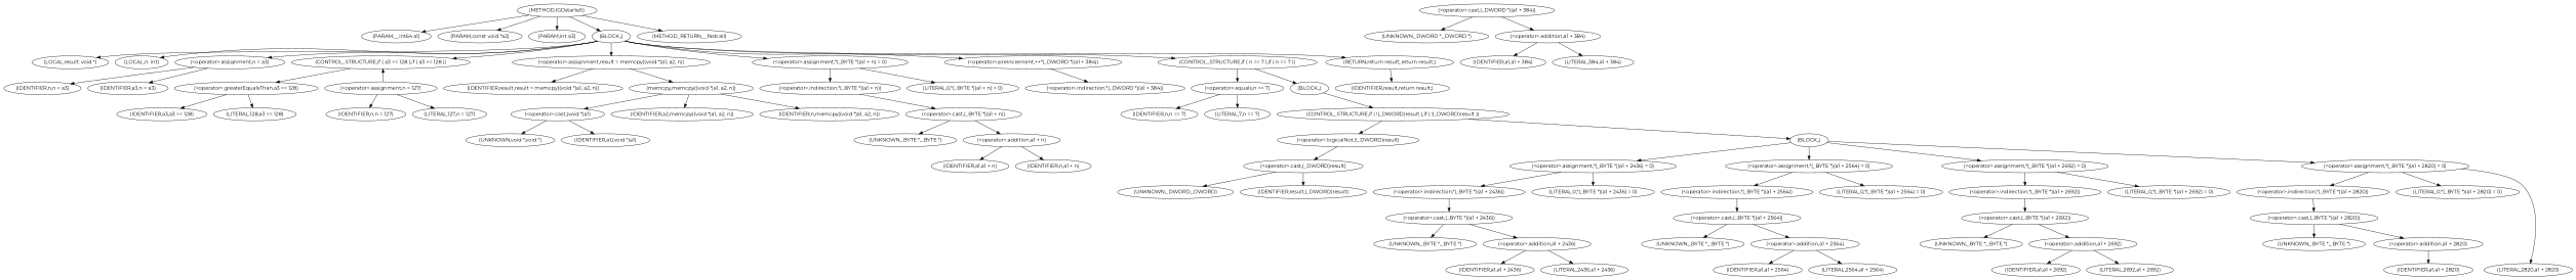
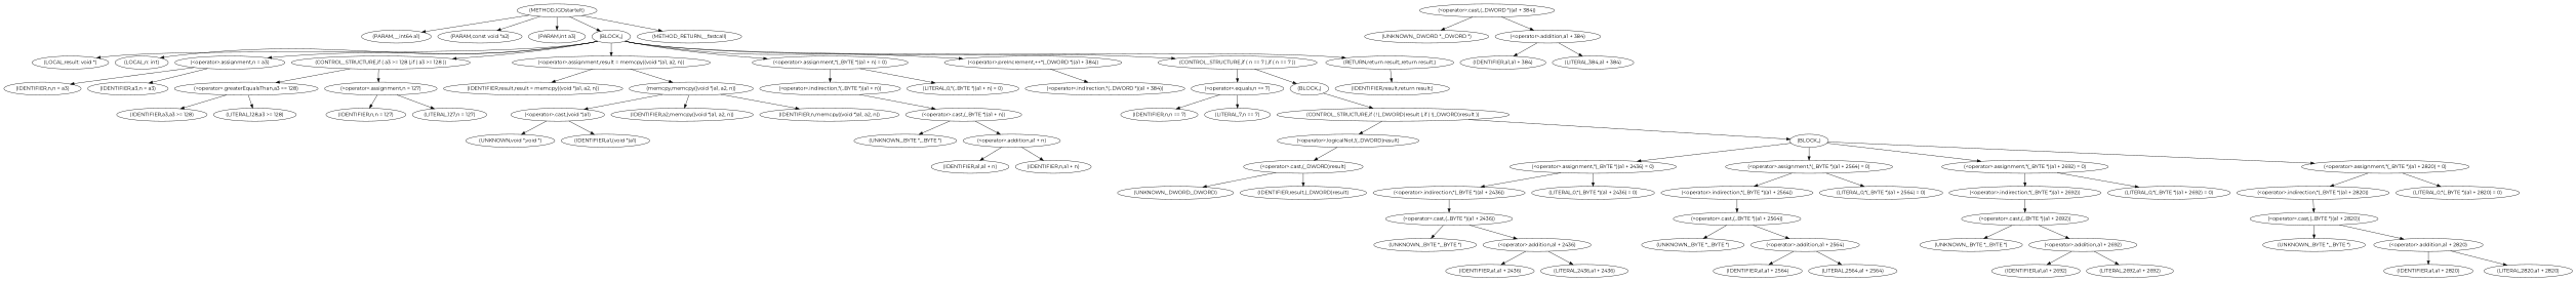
  digraph {
    fontname=Montserrat
    node [fontname=Montserrat]
    edge [fontname=Montserrat]
    n1 [label="(METHOD,IGDstartelt)"]
    n2 [label="(PARAM,__int64 a1)"]
    n3 [label="(PARAM,const void *a2)"]
    n4 [label="(PARAM,int a3)"]
    n5 [label="(BLOCK,,)"]
    n6 [label="(METHOD_RETURN,__fastcall)"]
    n7 [label="(LOCAL,result: void *)"]
    n8 [label="(LOCAL,n: int)"]
    n9 [label="(<operator>.assignment,n = a3)"]
    n10 [label="(CONTROL_STRUCTURE,if ( a3 >= 128 ),if ( a3 >= 128 ))"]
    n11 [label="(<operator>.assignment,result = memcpy((void *)a1, a2, n))"]
    n12 [label="(<operator>.assignment,*(_BYTE *)(a1 + n) = 0)"]
    n13 [label="(<operator>.preIncrement,++*(_DWORD *)(a1 + 384))"]
    n14 [label="(CONTROL_STRUCTURE,if ( n == 7 ),if ( n == 7 ))"]
    n15 [label="(RETURN,return result;,return result;)"]
    n16 [label="(IDENTIFIER,n,n = a3)"]
    n17 [label="(IDENTIFIER,a3,n = a3)"]
    n18 [label="(<operator>.greaterEqualsThan,a3 >= 128)"]
    n19 [label="(<operator>.assignment,n = 127)"]
    n20 [label="(IDENTIFIER,result,result = memcpy((void *)a1, a2, n))"]
    n21 [label="(memcpy,memcpy((void *)a1, a2, n))"]
    n22 [label="(<operator>.indirection,*(_BYTE *)(a1 + n))"]
    n23 [label="(LITERAL,0,*(_BYTE *)(a1 + n) = 0)"]
    n24 [label="(<operator>.indirection,*(_DWORD *)(a1 + 384))"]
    n25 [label="(<operator>.equals,n == 7)"]
    n26 [label="(BLOCK,,)"]
    n27 [label="(IDENTIFIER,result,return result;)"]
    n28 [label="(IDENTIFIER,a3,a3 >= 128)"]
    n29 [label="(LITERAL,128,a3 >= 128)"]
    n30 [label="(IDENTIFIER,n,n = 127)"]
    n31 [label="(LITERAL,127,n = 127)"]
    n32 [label="(<operator>.cast,(void *)a1)"]
    n33 [label="(IDENTIFIER,a2,memcpy((void *)a1, a2, n))"]
    n34 [label="(IDENTIFIER,n,memcpy((void *)a1, a2, n))"]
    n35 [label="(UNKNOWN,void *,void *)"]
    n36 [label="(IDENTIFIER,a1,(void *)a1)"]
    n37 [label="(<operator>.cast,(_BYTE *)(a1 + n))"]
    n38 [label="(UNKNOWN,_BYTE *,_BYTE *)"]
    n39 [label="(<operator>.addition,a1 + n)"]
    n40 [label="(IDENTIFIER,a1,a1 + n)"]
    n41 [label="(IDENTIFIER,n,a1 + n)"]
    n42 [label="(<operator>.cast,(_DWORD *)(a1 + 384))"]
    n43 [label="(UNKNOWN,_DWORD *,_DWORD *)"]
    n44 [label="(<operator>.addition,a1 + 384)"]
    n45 [label="(IDENTIFIER,a1,a1 + 384)"]
    n46 [label="(LITERAL,384,a1 + 384)"]
    n47 [label="(IDENTIFIER,n,n == 7)"]
    n48 [label="(LITERAL,7,n == 7)"]
    n49 [label="(CONTROL_STRUCTURE,if ( !(_DWORD)result ),if ( !(_DWORD)result ))"]
    n50 [label="(<operator>.logicalNot,!(_DWORD)result)"]
    n51 [label="(BLOCK,,)"]
    n52 [label="(<operator>.cast,(_DWORD)result)"]
    n53 [label="(<operator>.assignment,*(_BYTE *)(a1 + 2436) = 0)"]
    n54 [label="(<operator>.assignment,*(_BYTE *)(a1 + 2564) = 0)"]
    n55 [label="(<operator>.assignment,*(_BYTE *)(a1 + 2692) = 0)"]
    n56 [label="(<operator>.assignment,*(_BYTE *)(a1 + 2820) = 0)"]
    n57 [label="(UNKNOWN,_DWORD,_DWORD)"]
    n58 [label="(IDENTIFIER,result,(_DWORD)result)"]
    n59 [label="(<operator>.indirection,*(_BYTE *)(a1 + 2436))"]
    n60 [label="(LITERAL,0,*(_BYTE *)(a1 + 2436) = 0)"]
    n61 [label="(<operator>.indirection,*(_BYTE *)(a1 + 2564))"]
    n62 [label="(LITERAL,0,*(_BYTE *)(a1 + 2564) = 0)"]
    n63 [label="(<operator>.indirection,*(_BYTE *)(a1 + 2692))"]
    n64 [label="(LITERAL,0,*(_BYTE *)(a1 + 2692) = 0)"]
    n65 [label="(<operator>.indirection,*(_BYTE *)(a1 + 2820))"]
    n66 [label="(LITERAL,0,*(_BYTE *)(a1 + 2820) = 0)"]
    n67 [label="(<operator>.cast,(_BYTE *)(a1 + 2436))"]
    n68 [label="(UNKNOWN,_BYTE *,_BYTE *)"]
    n69 [label="(<operator>.addition,a1 + 2436)"]
    n70 [label="(IDENTIFIER,a1,a1 + 2436)"]
    n71 [label="(LITERAL,2436,a1 + 2436)"]
    n72 [label="(<operator>.cast,(_BYTE *)(a1 + 2564))"]
    n73 [label="(UNKNOWN,_BYTE *,_BYTE *)"]
    n74 [label="(<operator>.addition,a1 + 2564)"]
    n75 [label="(IDENTIFIER,a1,a1 + 2564)"]
    n76 [label="(LITERAL,2564,a1 + 2564)"]
    n77 [label="(<operator>.cast,(_BYTE *)(a1 + 2692))"]
    n78 [label="(UNKNOWN,_BYTE *,_BYTE *)"]
    n79 [label="(<operator>.addition,a1 + 2692)"]
    n80 [label="(IDENTIFIER,a1,a1 + 2692)"]
    n81 [label="(LITERAL,2692,a1 + 2692)"]
    n82 [label="(<operator>.cast,(_BYTE *)(a1 + 2820))"]
    n83 [label="(UNKNOWN,_BYTE *,_BYTE *)"]
    n84 [label="(<operator>.addition,a1 + 2820)"]
    n85 [label="(IDENTIFIER,a1,a1 + 2820)"]
    n86 [label="(LITERAL,2820,a1 + 2820)"]
    n1 -> n2
    n1 -> n3
    n1 -> n4
    n1 -> n5
    n1 -> n6
    n5 -> n7
    n5 -> n8
    n5 -> n9
    n5 -> n10
    n5 -> n11
    n5 -> n12
    n5 -> n13
    n5 -> n14
    n5 -> n15
    n9 -> n16
    n9 -> n17
    n10 -> n18
-   n19 -> n10
+   n10 -> n19
    n11 -> n20
    n11 -> n21
    n12 -> n22
    n12 -> n23
    n13 -> n24
    n14 -> n25
    n14 -> n26
    n15 -> n27
    n18 -> n28
    n18 -> n29
    n19 -> n30
    n19 -> n31
    n21 -> n32
    n21 -> n33
    n21 -> n34
    n22 -> n37
    n25 -> n47
    n25 -> n48
    n26 -> n49
    n32 -> n35
    n32 -> n36
    n37 -> n38
    n37 -> n39
    n39 -> n40
    n39 -> n41
    n42 -> n43
    n42 -> n44
    n44 -> n45
    n44 -> n46
    n49 -> n50
    n49 -> n51
    n50 -> n52
    n51 -> n53
    n51 -> n54
    n51 -> n55
    n51 -> n56
    n52 -> n57
    n52 -> n58
    n53 -> n59
    n53 -> n60
    n54 -> n61
    n54 -> n62
    n55 -> n63
    n55 -> n64
    n56 -> n65
    n56 -> n66
    n59 -> n67
    n61 -> n72
    n63 -> n77
    n65 -> n82
    n67 -> n68
    n67 -> n69
    n69 -> n70
    n69 -> n71
    n72 -> n73
    n72 -> n74
    n74 -> n75
    n74 -> n76
    n77 -> n78
    n77 -> n79
    n79 -> n80
    n79 -> n81
    n82 -> n83
    n82 -> n84
    n84 -> n85
-   n56 -> n86
+   n84 -> n86
  }
